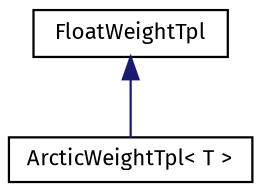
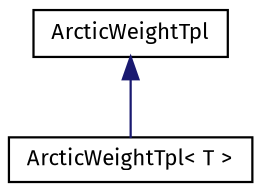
  digraph {
    rankdir=TB
    fontname="Fira Sans"
    node [color=black fillcolor=white fontname="Fira Sans" fontsize=10 shape=record style=filled]
-   n1 [height=0.2 label=FloatWeightTpl width=0.4]
+   n1 [height=0.2 label=ArcticWeightTpl width=0.4]
    n2 [height=0.2 label="ArcticWeightTpl\< T \>" width=0.4]
    n1 -> n2 [color=midnightblue dir=back fontname="Fira Sans" fontsize=10 labelfontname=Helvetica labelfontsize=10 style=solid]
  }
